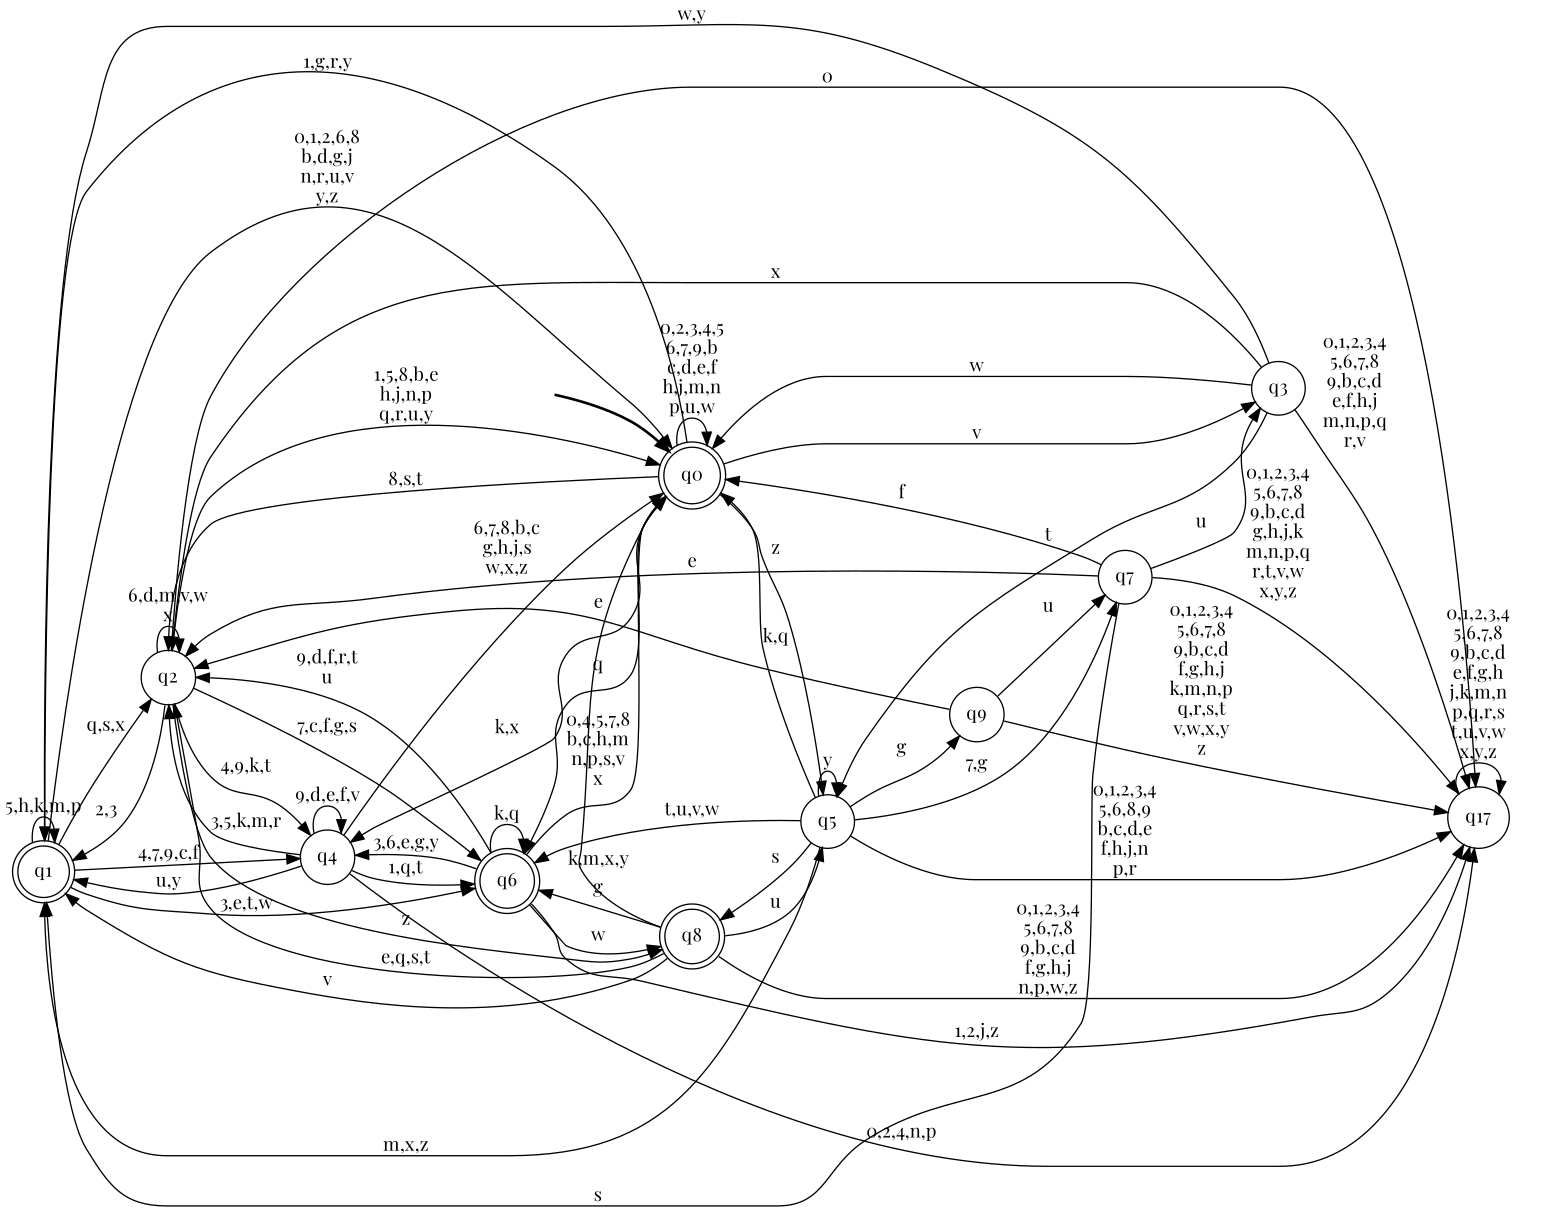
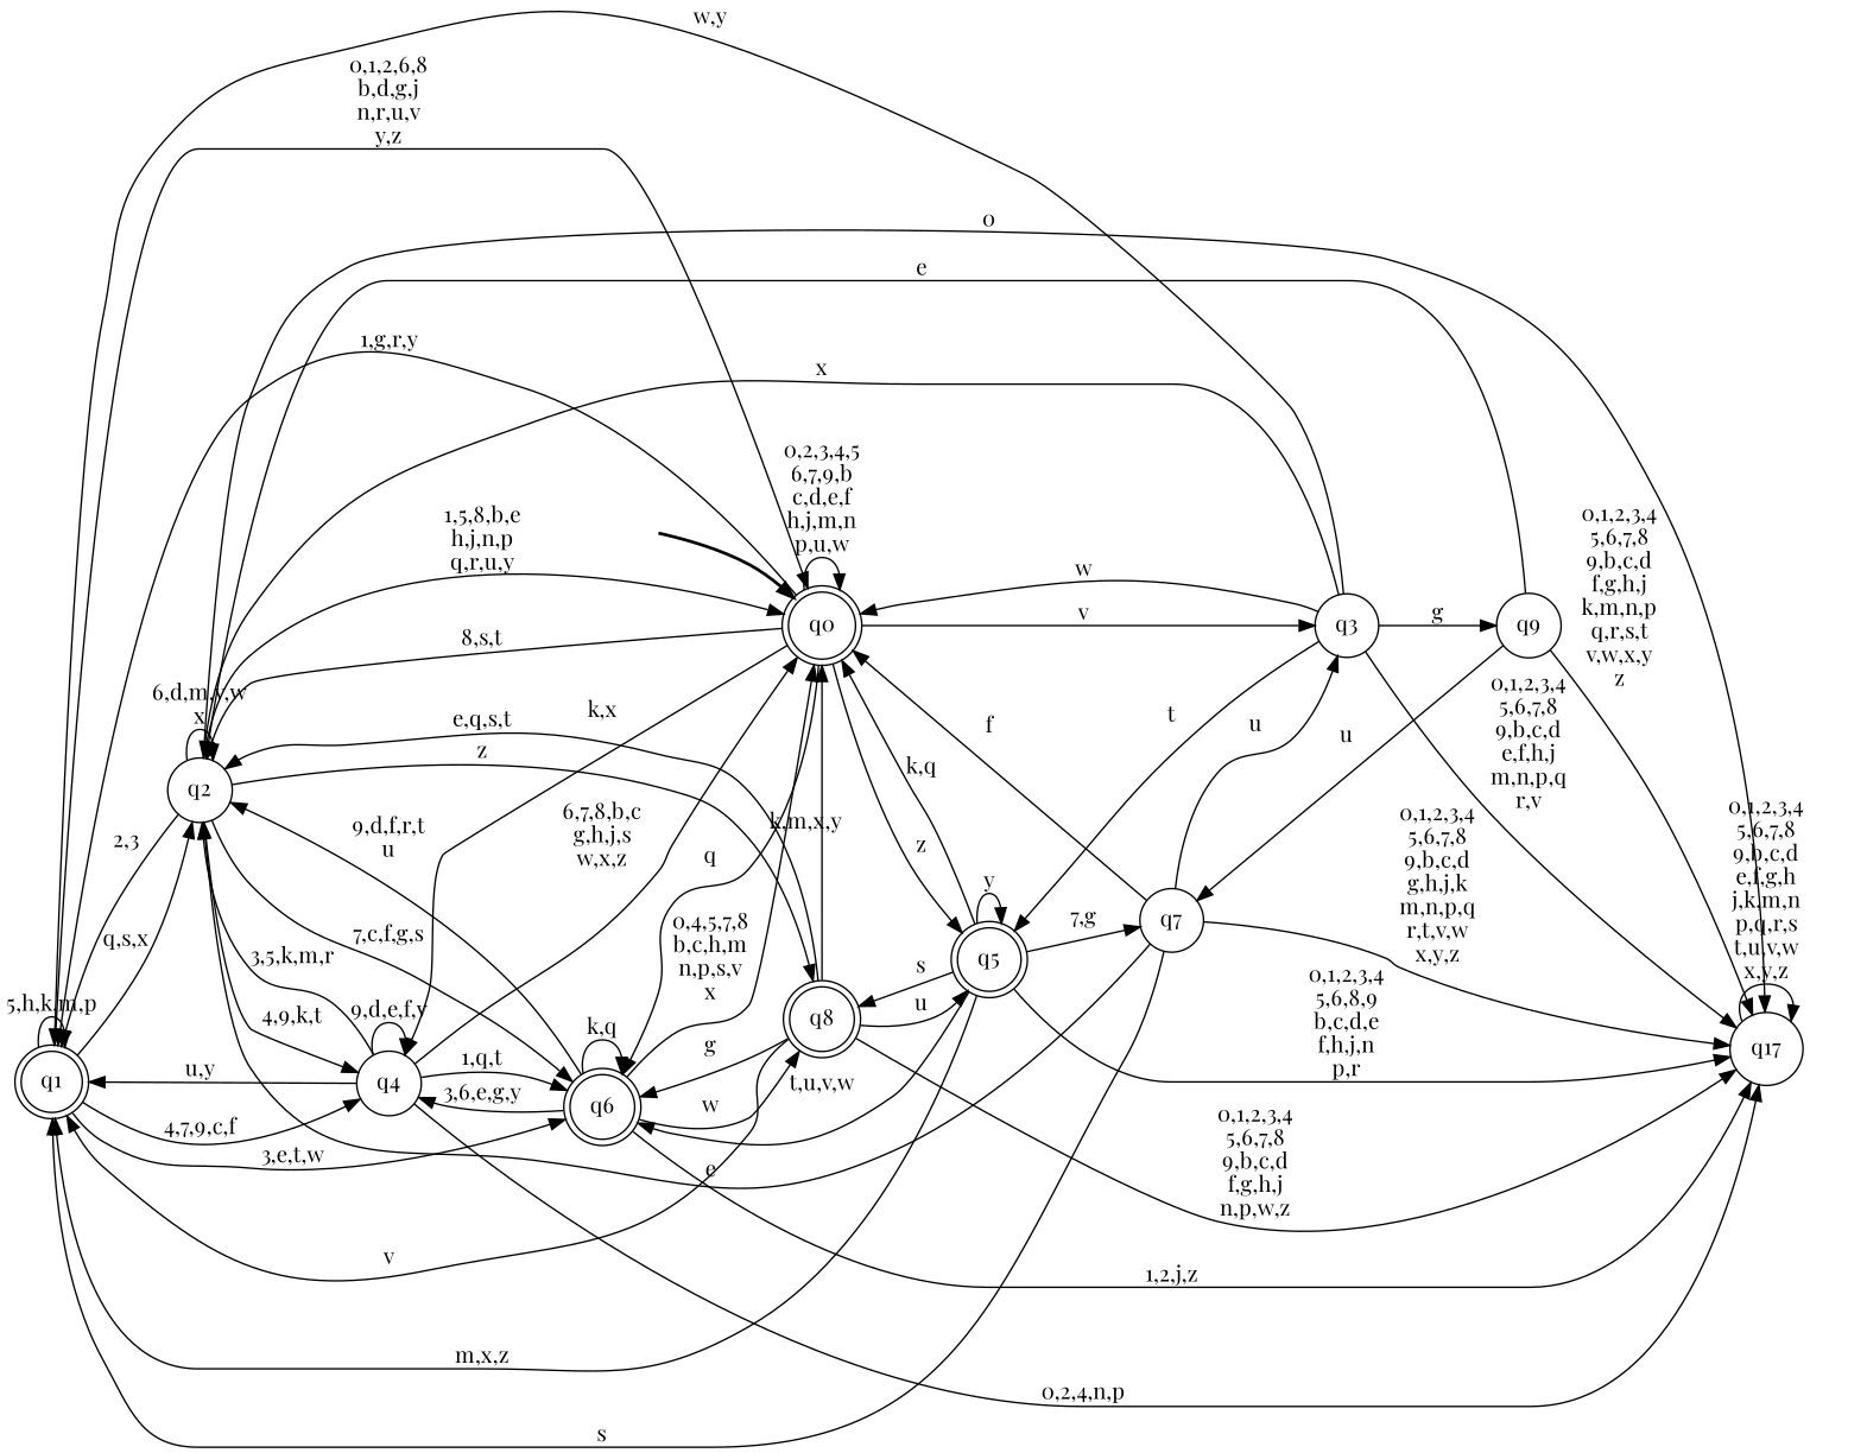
  digraph {
    fontname="Playfair Display"
    rankdir=LR
    node [fontname="Playfair Display" shape=circle style=filled color=black fillcolor=white]
    edge [fontname="Playfair Display"]
    __start0 [height=0 shape=none style=invis width=0 color="" fillcolor=""]
    n2 [label=q0 shape=doublecircle style="rounded,filled"]
    n3 [label=q1 shape=doublecircle]
    n4 [label=q2]
    n5 [label=q3]
    n6 [label=q4]
-   n7 [label=q5]
+   n7 [label=q5 shape=doublecircle]
    n8 [label=q6 shape=doublecircle style="rounded,filled"]
    n9 [label=q8 shape=doublecircle style="rounded,filled"]
    n10 [label=q17]
    n11 [label=q9]
    n12 [label=q7]
    subgraph cluster_1 {
      nodesep=0.15
      ranksep=0.15
      style=invis
      __start0
      n2
    }
    __start0 -> n2 [penwidth=2]
    n2 -> n2 [label="0,2,3,4,5\n6,7,9,b\nc,d,e,f\nh,j,m,n\np,u,w"]
    n2 -> n3 [label="1,g,r,y"]
    n2 -> n4 [label="8,s,t"]
    n2 -> n5 [label=v]
    n2 -> n6 [label="k,x"]
    n2 -> n7 [label=z]
    n2 -> n8 [label=q]
    n3 -> n2 [label="0,1,2,6,8\nb,d,g,j\nn,r,u,v\ny,z"]
    n3 -> n3 [label="5,h,k,m,p"]
    n3 -> n4 [label="q,s,x"]
    n3 -> n6 [label="4,7,9,c,f"]
    n3 -> n8 [label="3,e,t,w"]
    n4 -> n2 [label="1,5,8,b,e\nh,j,n,p\nq,r,u,y"]
    n4 -> n3 [label="2,3"]
    n4 -> n4 [label="6,d,m,v,w\nx"]
    n4 -> n6 [label="4,9,k,t"]
    n4 -> n8 [label="7,c,f,g,s"]
    n4 -> n9 [label=z]
    n4 -> n10 [label=0]
    n5 -> n2 [label=w]
    n5 -> n3 [label="w,y"]
    n5 -> n4 [label=x]
    n5 -> n7 [label=t]
    n5 -> n10 [label="0,1,2,3,4\n5,6,7,8\n9,b,c,d\ne,f,h,j\nm,n,p,q\nr,v"]
-   n7 -> n11 [label=g]
+   n5 -> n11 [label=g]
    n6 -> n2 [label="6,7,8,b,c\ng,h,j,s\nw,x,z"]
    n6 -> n3 [label="u,y"]
    n6 -> n4 [label="3,5,k,m,r"]
    n6 -> n6 [label="9,d,e,f,v"]
    n6 -> n8 [label="1,q,t"]
    n6 -> n10 [label="0,2,4,n,p"]
    n7 -> n2 [label="k,q"]
    n7 -> n3 [label="m,x,z"]
    n7 -> n7 [label=y]
    n7 -> n8 [label="t,u,v,w"]
    n7 -> n9 [label=s]
    n7 -> n10 [label="0,1,2,3,4\n5,6,8,9\nb,c,d,e\nf,h,j,n\np,r"]
    n7 -> n12 [label="7,g"]
    n8 -> n2 [label="0,4,5,7,8\nb,c,h,m\nn,p,s,v\nx"]
    n8 -> n4 [label="9,d,f,r,t\nu"]
    n8 -> n6 [label="3,6,e,g,y"]
    n8 -> n8 [label="k,q"]
    n8 -> n9 [label=w]
    n8 -> n10 [label="1,2,j,z"]
    n9 -> n2 [label="k,m,x,y"]
    n9 -> n3 [label=v]
    n9 -> n4 [label="e,q,s,t"]
    n9 -> n7 [label=u]
    n9 -> n8 [label=g]
    n9 -> n10 [label="0,1,2,3,4\n5,6,7,8\n9,b,c,d\nf,g,h,j\nn,p,w,z"]
    n10 -> n10 [label="0,1,2,3,4\n5,6,7,8\n9,b,c,d\ne,f,g,h\nj,k,m,n\np,q,r,s\nt,u,v,w\nx,y,z"]
    n11 -> n4 [label=e]
    n11 -> n10 [label="0,1,2,3,4\n5,6,7,8\n9,b,c,d\nf,g,h,j\nk,m,n,p\nq,r,s,t\nv,w,x,y\nz"]
    n11 -> n12 [label=u]
    n12 -> n2 [label=f]
    n12 -> n3 [label=s]
    n12 -> n4 [label=e]
    n12 -> n5 [label=u]
    n12 -> n10 [label="0,1,2,3,4\n5,6,7,8\n9,b,c,d\ng,h,j,k\nm,n,p,q\nr,t,v,w\nx,y,z"]
  }
